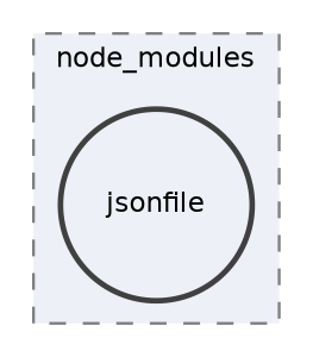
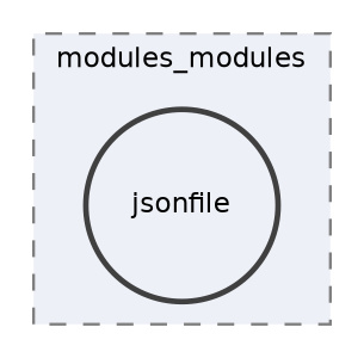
  digraph {
    compound=true
    n1 [color=grey25 fillcolor="#edf0f7" fontname=Helvetica fontsize=10 height=0.2 label=jsonfile shape=circle style="filled,bold" width=0.4]
    subgraph cluster_1 {
      bgcolor="#edf0f7"
      fontname=Helvetica
      fontsize=10
-     label=node_modules
+     label=modules_modules
      pencolor=grey50
      style="filled,dashed"
      n1
    }
  }
